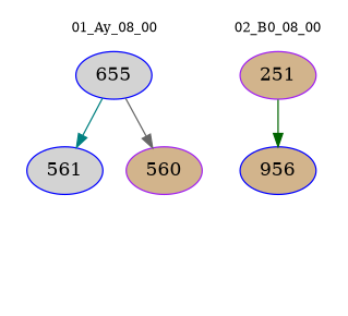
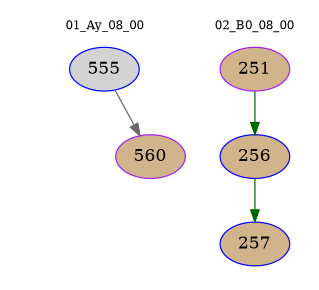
  digraph {
    node [color=blue fillcolor=tan style=filled]
    edge [color=darkgreen style=solid]
-   n1 [fillcolor=lightgrey label=655]
-   n2 [fillcolor=lightgrey label=561]
+   n1 [fillcolor=lightgrey label=555]
    n3 [color=purple label=560]
-   n4 [label=956]
+   n4 [label=256]
+   n5 [label=257]
    n6 [color=purple label=251]
    subgraph cluster_1 {
      color=white
      fontsize=10
      label="01_Ay_08_00"
      n1
-     n2
      n3
    }
    subgraph cluster_2 {
      color=white
      fontsize=10
      label="02_B0_08_00"
      n4
+     n5
      n6
    }
-   n1 -> n2 [color=teal]
    n1 -> n3 [color=gray40]
+   n4 -> n5
    n6 -> n4
  }
